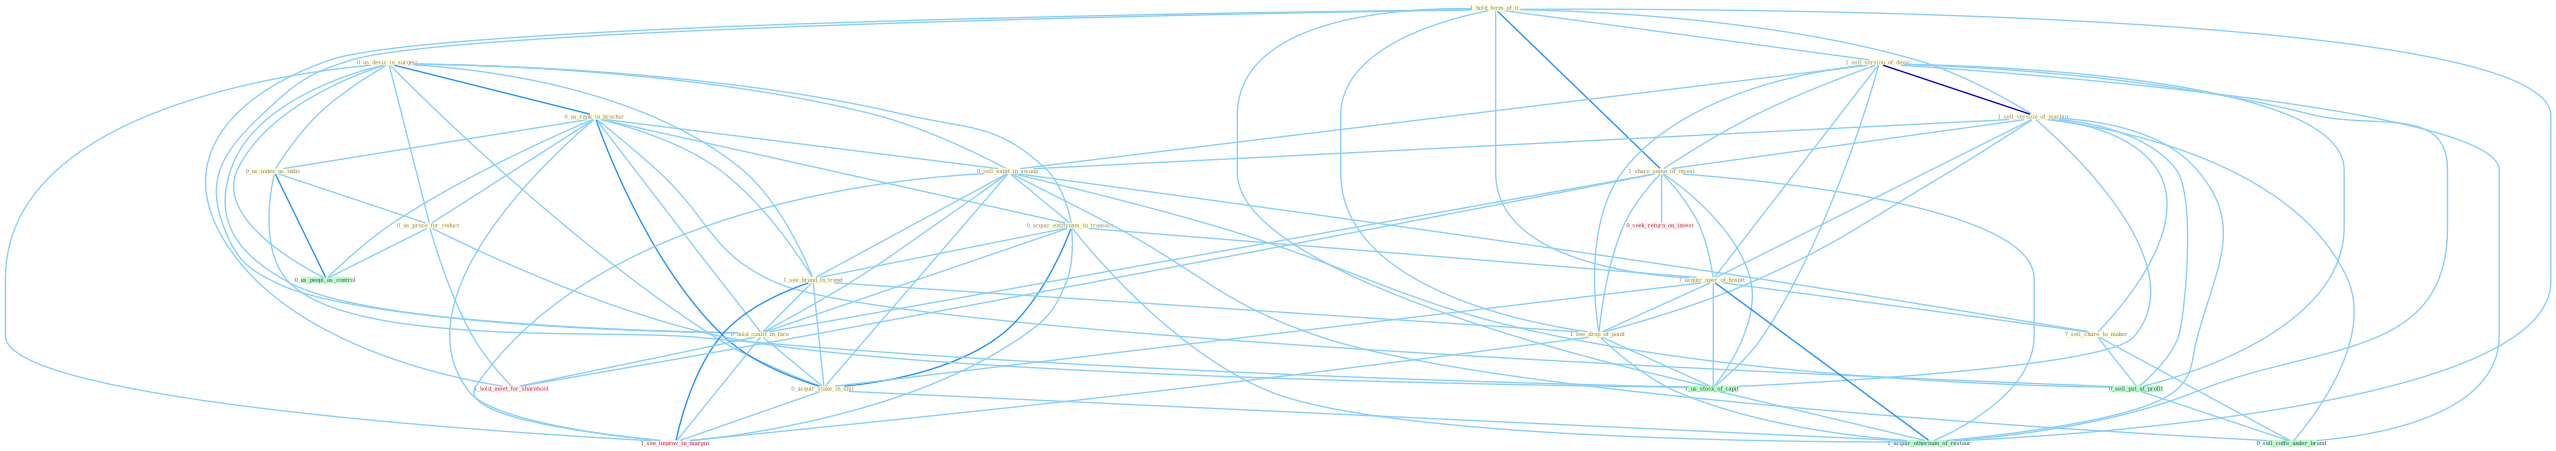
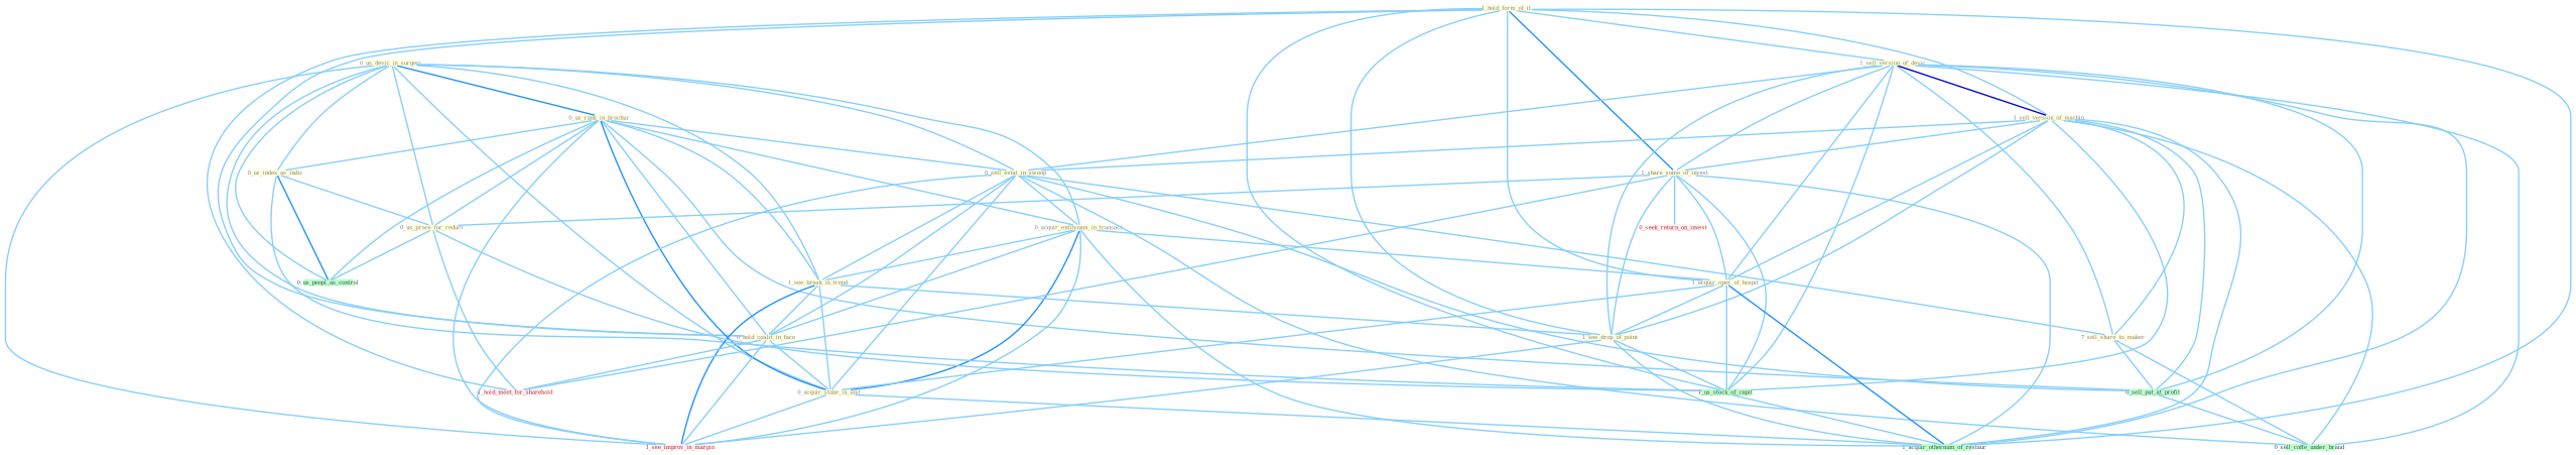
  graph {
    node [color="#ffffe0" fixedsize=true fontcolor="#8b7d6b" fontsize=4 shape=polygon style=filled]
    edge [color="#87cefa" w=1]
    "1_hold_form_of_it " [height=.06 width=.5]
    "1_sell_version_of_devic " [height=.06 width=.5]
    "0_us_devic_in_surgeri " [height=.06 width=.5]
    "1_sell_version_of_machin " [height=.06 width=.5]
    "0_us_rank_in_brochur " [height=.06 width=.5]
    "0_sell_estat_in_swoop " [height=.06 width=.5]
    "0_acquir_entitynam_in_transact " [height=.06 width=.5]
    "0_us_index_as_indic " [height=.06 width=.5]
-   "1_see_break_in_trend " [height=.06 width=.5 label="1_see_brand_in_trend"]
+   "1_see_break_in_trend " [height=.06 width=.5]
    n10 [height=.06 label="7_sell_share_to_maker" width=.5]
    "0_us_proce_for_reduct " [height=.06 width=.5]
    n12 [height=.06 label="1_share_some_of_invest" width=.5]
    "1_acquir_oper_of_hospit " [height=.06 width=.5]
    "1_see_drop_of_point " [height=.06 width=.5]
    "0_hold_coalit_in_face " [height=.06 width=.5]
    "0_acquir_stake_in_unit " [height=.06 width=.5]
    "0_seek_return_on_invest " [color="#fff0f5" fontcolor="#b22222" height=.06 width=.5]
    "1_see_improv_in_margin " [color="#fff0f5" fontcolor="#b22222" height=.06 width=.5]
    "1_hold_meet_for_sharehold " [color="#fff0f5" fontcolor="#b22222" height=.06 width=.5]
    "1_us_stock_of_capit " [color="#BDFCC9" fontcolor="#2f4f4f" height=.06 width=.5]
    "1_acquir_othernum_of_restaur " [color="#BDFCC9" fontcolor="#2f4f4f" height=.06 width=.5]
    "0_sell_put_at_profit " [color="#BDFCC9" fontcolor="#2f4f4f" height=.06 width=.5]
    "0_sell_coffe_under_brand " [color="#BDFCC9" fontcolor="#2f4f4f" height=.06 width=.5]
    "0_us_peopl_as_control " [color="#BDFCC9" fontcolor="#2f4f4f" height=.06 width=.5]
    subgraph sub_1 {
      "1_hold_form_of_it "
      "1_sell_version_of_devic "
      "0_us_devic_in_surgeri "
      "1_sell_version_of_machin "
      "0_us_rank_in_brochur "
      "0_sell_estat_in_swoop "
      "0_acquir_entitynam_in_transact "
      "0_us_index_as_indic "
      "1_see_break_in_trend "
      n10
      "0_us_proce_for_reduct "
      n12
      "1_acquir_oper_of_hospit "
      "1_see_drop_of_point "
      "0_hold_coalit_in_face "
      "0_acquir_stake_in_unit "
    }
    subgraph sub_2 {
      "0_seek_return_on_invest "
      "1_see_improv_in_margin "
      "1_hold_meet_for_sharehold "
    }
    "1_hold_form_of_it " -- "1_sell_version_of_devic "
    "1_hold_form_of_it " -- "1_sell_version_of_machin "
    "1_hold_form_of_it " -- n12 [color="#1e90ff" w=2]
    "1_hold_form_of_it " -- "1_acquir_oper_of_hospit "
    "1_hold_form_of_it " -- "1_see_drop_of_point "
    "1_hold_form_of_it " -- "0_hold_coalit_in_face "
    "1_hold_form_of_it " -- "1_hold_meet_for_sharehold "
    "1_hold_form_of_it " -- "1_us_stock_of_capit "
    "1_hold_form_of_it " -- "1_acquir_othernum_of_restaur "
    "1_sell_version_of_devic " -- "1_sell_version_of_machin " [color="#0000cd" w=3]
    "1_sell_version_of_devic " -- "0_sell_estat_in_swoop "
-   "1_acquir_oper_of_hospit " -- n10
+   "1_sell_version_of_devic " -- n10
    "1_sell_version_of_devic " -- n12
    "1_sell_version_of_devic " -- "1_acquir_oper_of_hospit "
    "1_sell_version_of_devic " -- "1_see_drop_of_point "
    "1_sell_version_of_devic " -- "1_us_stock_of_capit "
    "1_sell_version_of_devic " -- "1_acquir_othernum_of_restaur "
    "1_sell_version_of_devic " -- "0_sell_put_at_profit "
    "1_sell_version_of_devic " -- "0_sell_coffe_under_brand "
    "0_us_devic_in_surgeri " -- "0_us_rank_in_brochur " [color="#1e90ff" w=2]
    "0_us_devic_in_surgeri " -- "0_sell_estat_in_swoop "
    "0_us_devic_in_surgeri " -- "0_acquir_entitynam_in_transact "
    "0_us_devic_in_surgeri " -- "0_us_index_as_indic "
    "0_us_devic_in_surgeri " -- "1_see_break_in_trend "
    "0_us_devic_in_surgeri " -- "0_us_proce_for_reduct "
    "0_us_devic_in_surgeri " -- "0_hold_coalit_in_face "
    "0_us_devic_in_surgeri " -- "0_acquir_stake_in_unit "
    "0_us_devic_in_surgeri " -- "1_see_improv_in_margin "
    "0_us_devic_in_surgeri " -- "0_us_peopl_as_control "
    "1_sell_version_of_machin " -- "0_sell_estat_in_swoop "
    "1_sell_version_of_machin " -- n10
    "1_sell_version_of_machin " -- n12
    "1_sell_version_of_machin " -- "1_acquir_oper_of_hospit "
    "1_sell_version_of_machin " -- "1_see_drop_of_point "
    "1_sell_version_of_machin " -- "1_us_stock_of_capit "
    "1_sell_version_of_machin " -- "1_acquir_othernum_of_restaur "
    "1_sell_version_of_machin " -- "0_sell_put_at_profit "
    "1_sell_version_of_machin " -- "0_sell_coffe_under_brand "
    "0_us_rank_in_brochur " -- "0_sell_estat_in_swoop "
    "0_us_rank_in_brochur " -- "0_acquir_entitynam_in_transact "
    "0_us_rank_in_brochur " -- "0_us_index_as_indic "
    "0_us_rank_in_brochur " -- "1_see_break_in_trend "
    "0_us_rank_in_brochur " -- "0_us_proce_for_reduct "
    "0_us_rank_in_brochur " -- "0_hold_coalit_in_face "
    "0_us_rank_in_brochur " -- "0_acquir_stake_in_unit " [color="#1e90ff"]
    "0_us_rank_in_brochur " -- "1_see_improv_in_margin "
    "0_us_rank_in_brochur " -- "0_sell_put_at_profit "
    "0_us_rank_in_brochur " -- "0_us_peopl_as_control "
    "0_sell_estat_in_swoop " -- "0_acquir_entitynam_in_transact "
    "0_sell_estat_in_swoop " -- "1_see_break_in_trend "
    "0_sell_estat_in_swoop " -- n10
    "0_sell_estat_in_swoop " -- "0_hold_coalit_in_face "
    "0_sell_estat_in_swoop " -- "0_acquir_stake_in_unit "
    "0_sell_estat_in_swoop " -- "1_see_improv_in_margin "
    "0_sell_estat_in_swoop " -- "0_sell_put_at_profit "
    "0_sell_estat_in_swoop " -- "0_sell_coffe_under_brand "
    "0_acquir_entitynam_in_transact " -- "1_see_break_in_trend "
    "0_acquir_entitynam_in_transact " -- "1_acquir_oper_of_hospit "
    "0_acquir_entitynam_in_transact " -- "0_hold_coalit_in_face "
    "0_acquir_entitynam_in_transact " -- "0_acquir_stake_in_unit " [color="#1e90ff" w=2]
    "0_acquir_entitynam_in_transact " -- "1_see_improv_in_margin "
    "0_acquir_entitynam_in_transact " -- "1_acquir_othernum_of_restaur "
    "0_us_index_as_indic " -- "0_us_proce_for_reduct "
    "0_us_index_as_indic " -- "1_us_stock_of_capit "
    "0_us_index_as_indic " -- "0_us_peopl_as_control " [color="#1e90ff" w=2]
    "1_see_break_in_trend " -- "1_see_drop_of_point "
    "1_see_break_in_trend " -- "0_hold_coalit_in_face "
    "1_see_break_in_trend " -- "0_acquir_stake_in_unit "
    "1_see_break_in_trend " -- "1_see_improv_in_margin " [color="#1e90ff" w=2]
    n10 -- "0_sell_put_at_profit "
    n10 -- "0_sell_coffe_under_brand "
    "0_us_proce_for_reduct " -- "1_hold_meet_for_sharehold "
    "0_us_proce_for_reduct " -- "1_us_stock_of_capit "
    "0_us_proce_for_reduct " -- "0_us_peopl_as_control "
    n12 -- "1_acquir_oper_of_hospit "
    n12 -- "1_see_drop_of_point "
-   n12 -- "0_hold_coalit_in_face "
+   n12 -- "0_us_proce_for_reduct "
    n12 -- "0_seek_return_on_invest "
    n12 -- "1_hold_meet_for_sharehold "
    n12 -- "1_us_stock_of_capit "
    n12 -- "1_acquir_othernum_of_restaur "
    "1_acquir_oper_of_hospit " -- "1_see_drop_of_point "
    "1_acquir_oper_of_hospit " -- "0_acquir_stake_in_unit "
    "1_acquir_oper_of_hospit " -- "1_us_stock_of_capit "
    "1_acquir_oper_of_hospit " -- "1_acquir_othernum_of_restaur " [color="#1e90ff" w=2]
    "1_see_drop_of_point " -- "1_see_improv_in_margin "
    "1_see_drop_of_point " -- "1_us_stock_of_capit "
    "1_see_drop_of_point " -- "1_acquir_othernum_of_restaur "
    "0_hold_coalit_in_face " -- "0_acquir_stake_in_unit "
    "0_hold_coalit_in_face " -- "1_see_improv_in_margin "
    "0_hold_coalit_in_face " -- "1_hold_meet_for_sharehold "
    "0_acquir_stake_in_unit " -- "1_see_improv_in_margin "
    "0_acquir_stake_in_unit " -- "1_acquir_othernum_of_restaur "
    "1_us_stock_of_capit " -- "1_acquir_othernum_of_restaur "
    "0_sell_put_at_profit " -- "0_sell_coffe_under_brand "
  }
